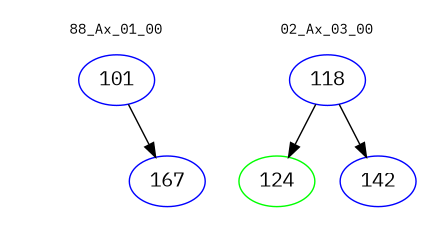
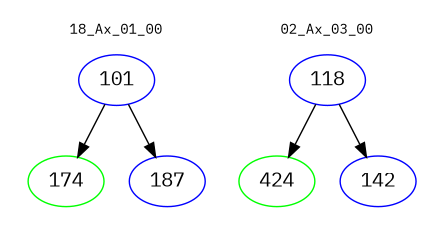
  digraph {
    fontname="IBM Plex Mono"
    node [color=blue fontname="IBM Plex Mono"]
    edge [color=black fontname="IBM Plex Mono"]
    n1 [label=101]
-   n3 [label=167]
+   n2 [color=green label=174]
+   n3 [label=187]
    n4 [label=118]
-   n5 [color=green label=124]
+   n5 [color=green label=424]
    n6 [label=142]
    subgraph cluster_1 {
      color=white
      fontsize=10
-     label="88_Ax_01_00"
+     label="18_Ax_01_00"
      n1
+     n2
      n3
    }
    subgraph cluster_2 {
      color=white
      fontsize=10
      label="02_Ax_03_00"
      n4
      n5
      n6
    }
+   n1 -> n2
    n1 -> n3
    n4 -> n5
    n4 -> n6
  }
